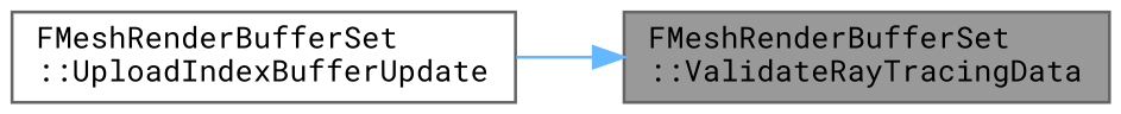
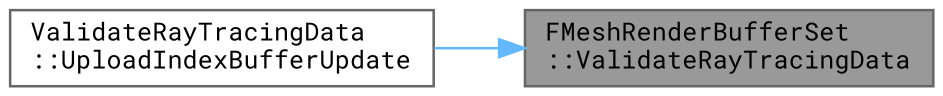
  digraph {
    rankdir=RL
    fontname="Roboto Mono"
    node [fontname="Roboto Mono" fontsize=10 shape=box style=filled]
    n1 [color=gray40 fillcolor=grey60 fontcolor=black height=0.2 label="FMeshRenderBufferSet\l::ValidateRayTracingData" width=0.4]
-   n2 [color=grey40 fillcolor=white height=0.2 label="FMeshRenderBufferSet\l::UploadIndexBufferUpdate" width=0.4]
+   n2 [color=grey40 fillcolor=white height=0.2 label="ValidateRayTracingData\l::UploadIndexBufferUpdate" width=0.4]
    n1 -> n2 [color=steelblue1 dir=back fontname="Roboto Mono" fontsize=10 labelfontname=Helvetica labelfontsize=10 style=solid]
  }
